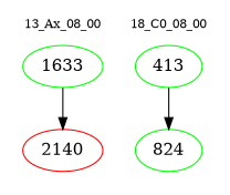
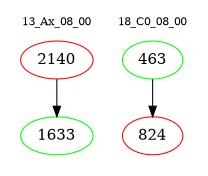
  digraph {
    node [color=green]
    edge [color=black]
    n1 [label=1633]
    n2 [color=red label=2140]
-   n3 [label=413]
-   n4 [label=824]
+   n3 [label=463]
+   n4 [color=red label=824]
    subgraph cluster_1 {
      color=white
      fontsize=10
      label="13_Ax_08_00"
      n1
      n2
    }
    subgraph cluster_2 {
      color=white
      fontsize=10
      label="18_C0_08_00"
      n3
      n4
    }
-   n1 -> n2
+   n2 -> n1
    n3 -> n4
  }
